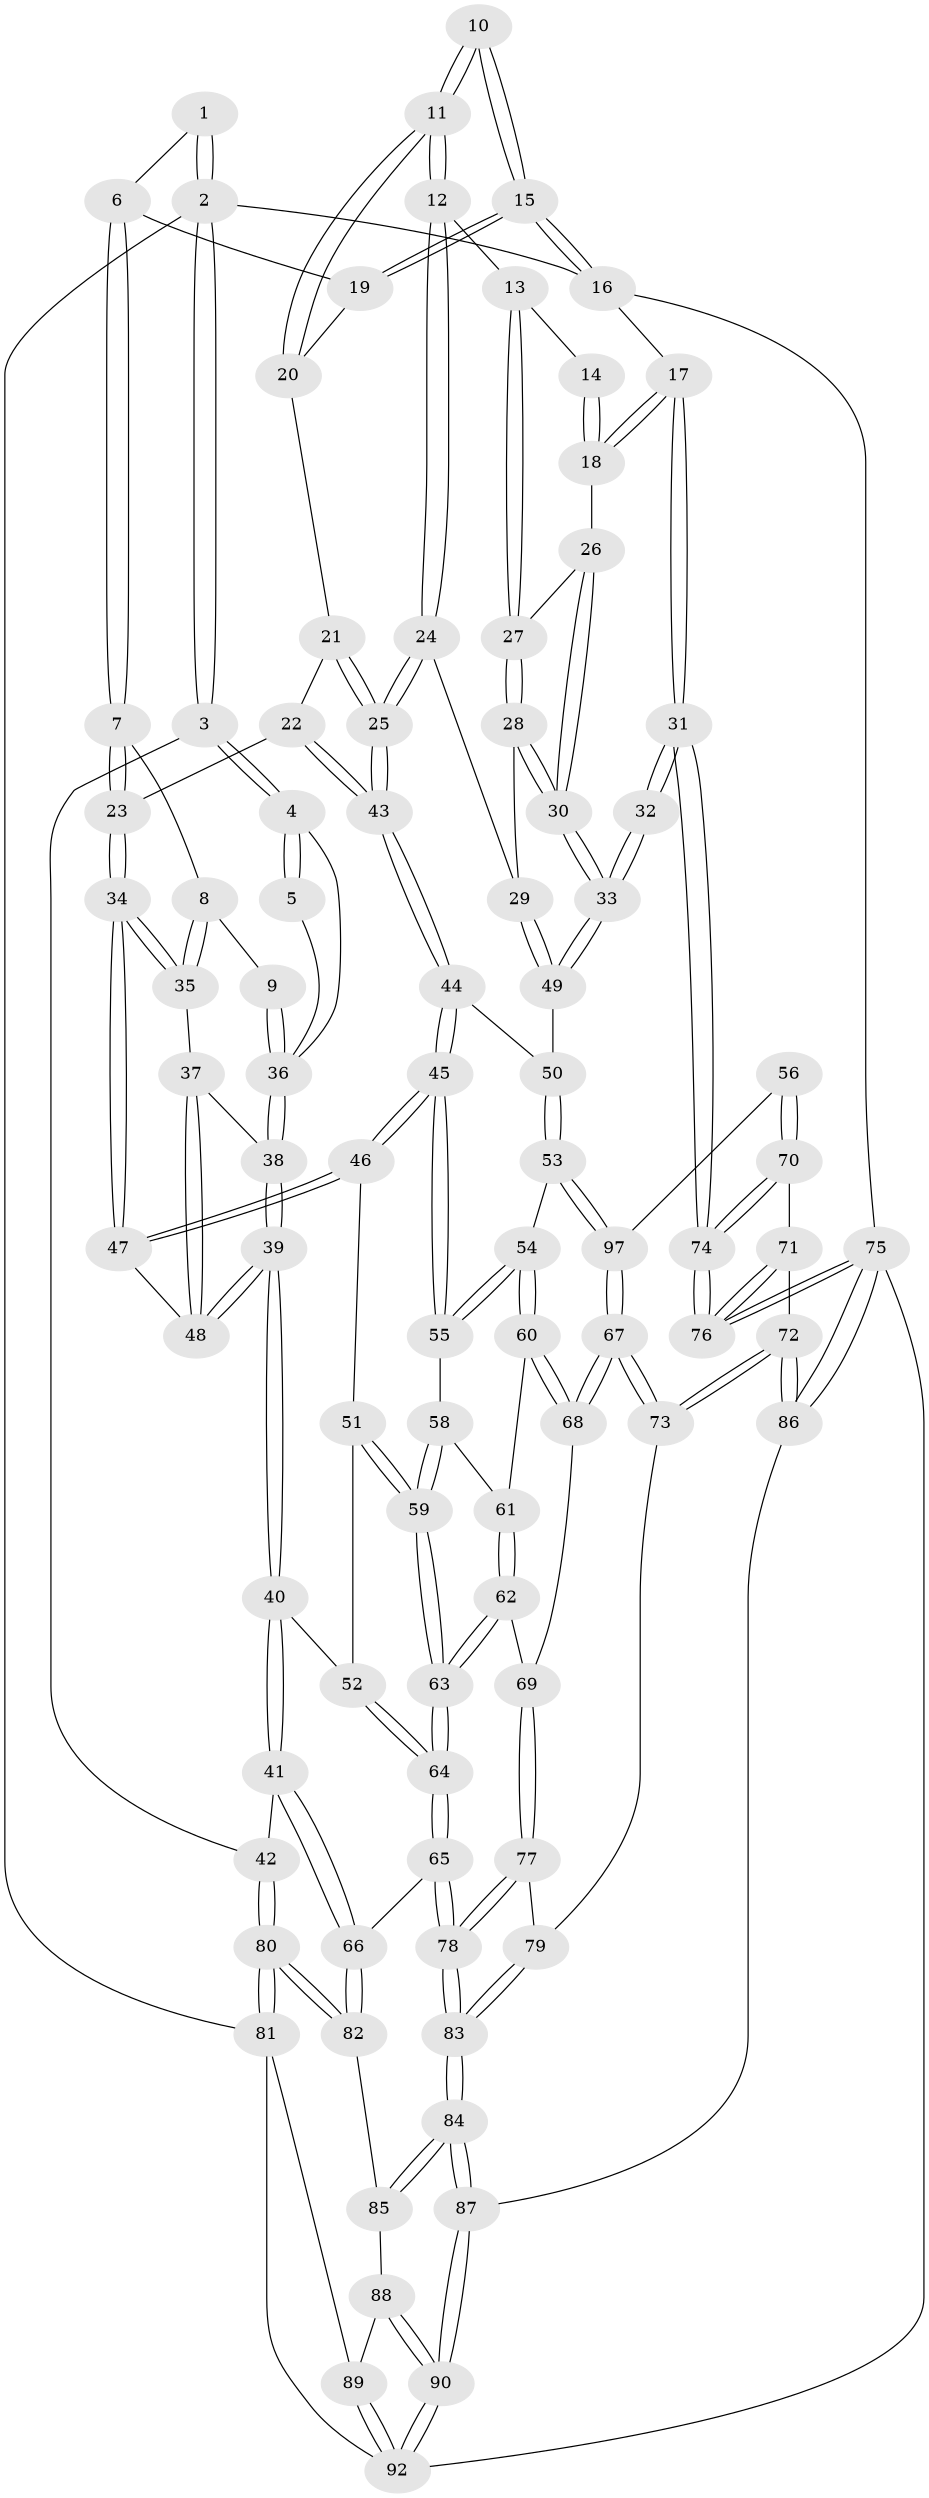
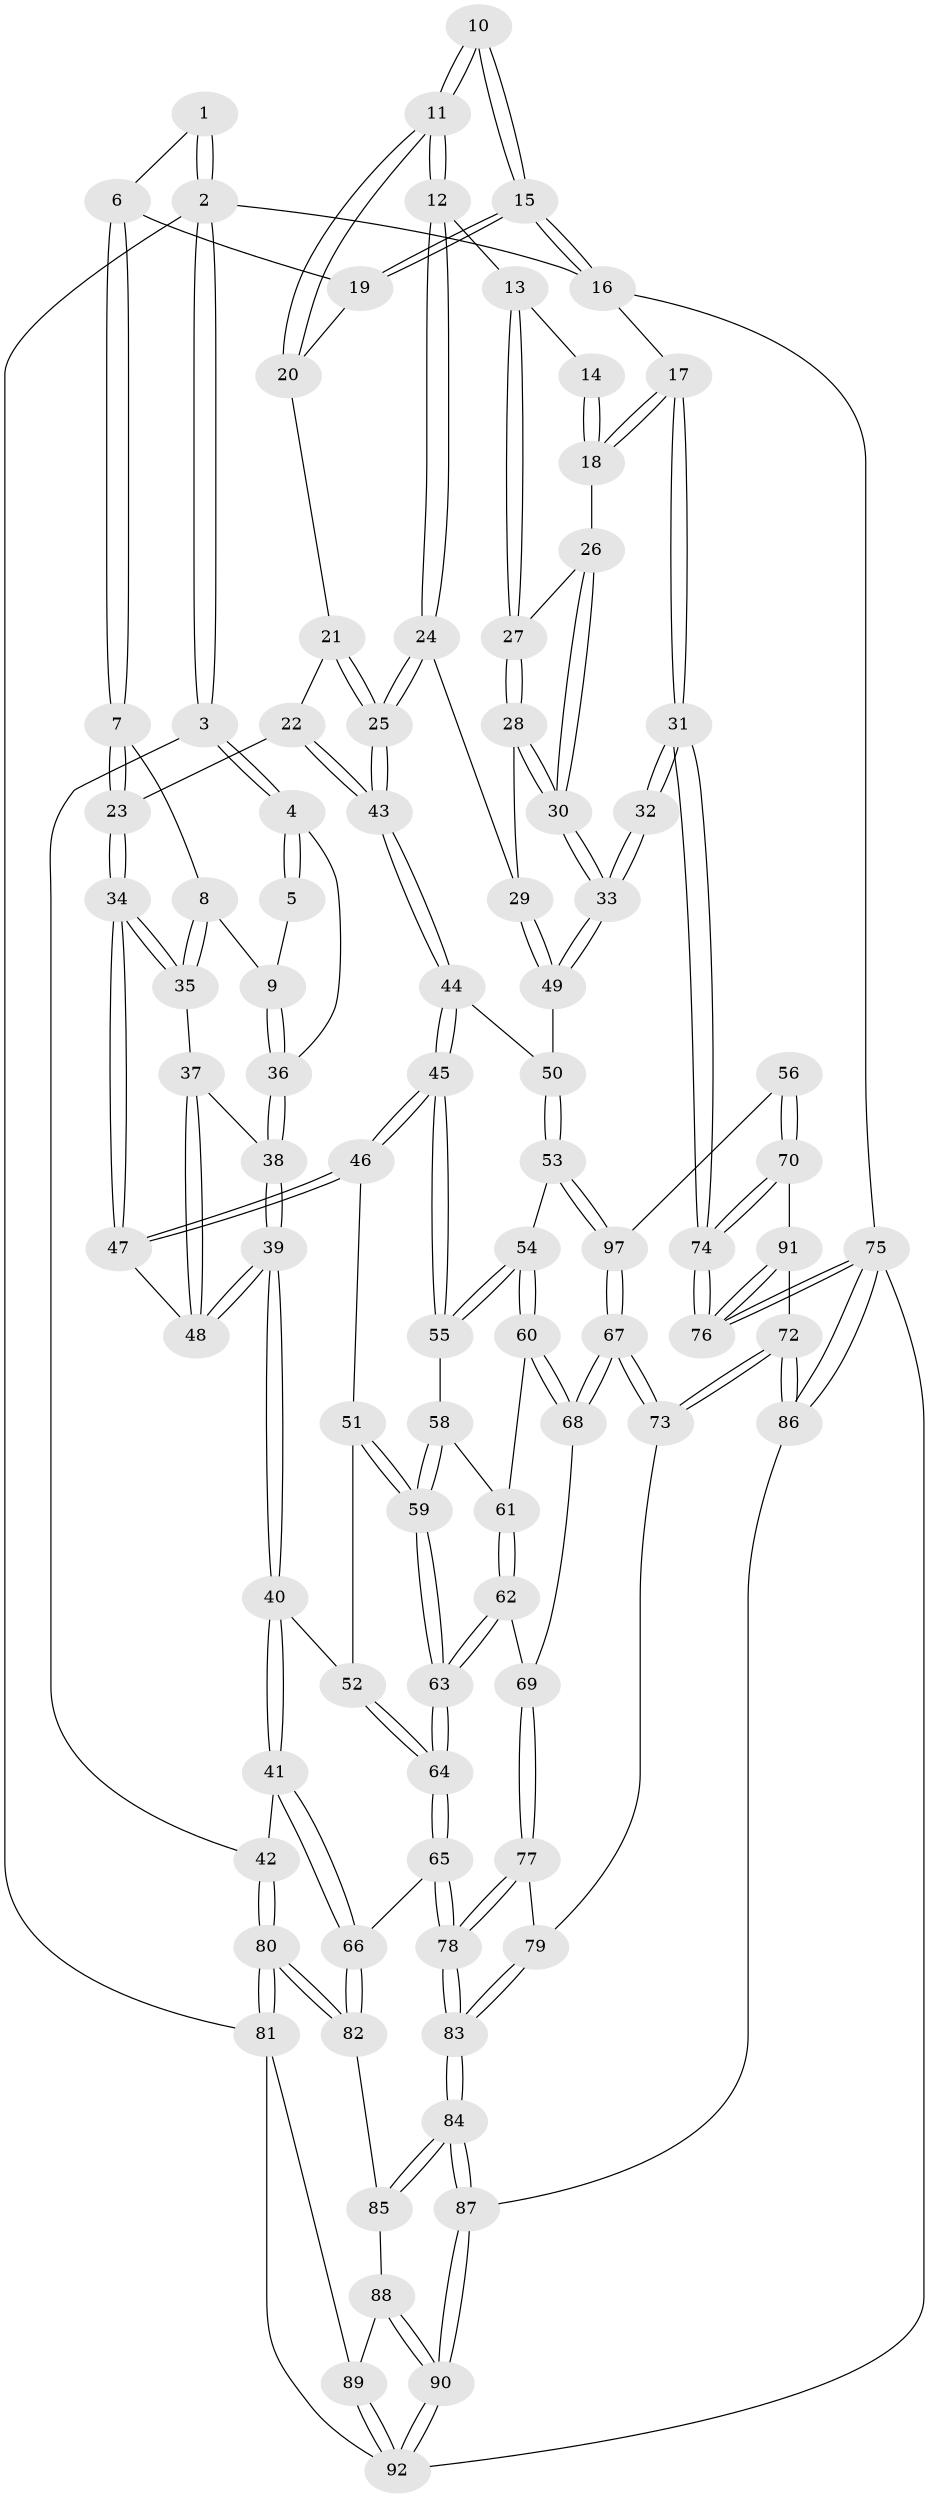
  graph {
    node [color=gray90 style=filled]
    1
    2
    6
    3
    16
    81
    7
    19
    4
    42
    17
    75
    n13 [label=92]
    89
    5
    36
    80
    9
    38
    8
    23
    20
    35
    34
    37
    10
    11
    15
    12
    13
    24
    21
    14
    27
    25
    29
    18
    28
    26
    31
    76
    86
    32
    74
    30
    22
    43
    44
    47
    49
    33
    50
    n53 [label=97]
    56
    70
    48
    39
    40
    41
    52
    66
    64
    82
    45
    46
    55
    53
    51
    58
    59
    54
    63
    65
    60
    67
    61
    68
-   71
+   71 [label=91]
    73
    62
    69
    77
    78
    83
    85
    79
    72
    87
    84
    88
    90
    1 -- 2
    1 -- 2
    1 -- 6
    2 -- 3
    2 -- 3
    2 -- 16
    2 -- 81
    6 -- 7
    6 -- 7
    6 -- 19
    3 -- 4
    3 -- 4
    3 -- 42
    16 -- 17
    16 -- 75
    81 -- n13
    81 -- 89
    7 -- 8
    7 -- 23
    7 -- 23
    19 -- 20
    4 -- 5
    4 -- 5
    4 -- 36
    42 -- 80
    42 -- 80
    17 -- 18
    17 -- 18
    17 -- 31
    17 -- 31
    75 -- n13
    75 -- 76
    75 -- 76
    75 -- 86
    75 -- 86
    89 -- n13
    89 -- n13
-   5 -- 36
+   5 -- 9
    36 -- 38
    36 -- 38
    80 -- 81
    80 -- 81
    80 -- 82
    80 -- 82
    9 -- 36
    9 -- 36
    38 -- 39
    38 -- 39
    8 -- 9
    8 -- 35
    8 -- 35
    23 -- 34
    23 -- 34
    20 -- 21
    35 -- 37
    34 -- 35
    34 -- 35
    34 -- 47
    34 -- 47
    37 -- 38
    37 -- 48
    37 -- 48
    10 -- 11
    10 -- 11
    10 -- 15
    10 -- 15
    11 -- 20
    11 -- 20
    11 -- 12
    11 -- 12
    15 -- 16
    15 -- 16
    15 -- 19
    15 -- 19
    12 -- 13
    12 -- 24
    12 -- 24
    13 -- 14
    13 -- 27
    13 -- 27
    24 -- 25
    24 -- 25
    24 -- 29
    21 -- 25
    21 -- 25
    21 -- 22
    14 -- 18
    14 -- 18
    27 -- 28
    27 -- 28
    25 -- 43
    25 -- 43
    29 -- 49
    29 -- 49
    18 -- 26
    28 -- 29
    28 -- 30
    28 -- 30
    26 -- 27
    26 -- 30
    26 -- 30
    31 -- 32
    31 -- 32
    31 -- 74
    31 -- 74
    86 -- 87
    32 -- 33
    32 -- 33
    74 -- 76
    74 -- 76
    30 -- 33
    30 -- 33
    22 -- 23
    22 -- 43
    22 -- 43
    43 -- 44
    43 -- 44
    44 -- 50
    44 -- 45
    44 -- 45
    47 -- 48
    49 -- 50
    33 -- 49
    33 -- 49
    50 -- 53
    50 -- 53
    n53 -- 67
    n53 -- 67
    56 -- n53
    56 -- 70
    56 -- 70
    70 -- 74
    70 -- 74
    70 -- 71
    39 -- 48
    39 -- 48
    39 -- 40
    39 -- 40
    40 -- 41
    40 -- 41
    40 -- 52
    41 -- 42
    41 -- 66
    41 -- 66
    52 -- 64
    52 -- 64
    66 -- 82
    66 -- 82
    64 -- 65
    64 -- 65
    82 -- 85
    45 -- 46
    45 -- 46
    45 -- 55
    45 -- 55
    46 -- 47
    46 -- 47
    46 -- 51
    55 -- 58
    53 -- n53
    53 -- n53
    53 -- 54
    51 -- 52
    51 -- 59
    51 -- 59
    58 -- 59
    58 -- 59
    58 -- 61
    59 -- 63
    59 -- 63
    54 -- 55
    54 -- 55
    54 -- 60
    54 -- 60
    63 -- 64
    63 -- 64
    65 -- 66
    65 -- 78
    65 -- 78
    60 -- 61
    60 -- 68
    60 -- 68
    67 -- 68
    67 -- 68
    67 -- 73
    67 -- 73
    61 -- 62
    61 -- 62
    68 -- 69
    71 -- 76
    71 -- 76
    71 -- 72
    73 -- 79
    62 -- 63
    62 -- 63
    62 -- 69
    69 -- 77
    69 -- 77
    77 -- 78
    77 -- 78
    77 -- 79
    78 -- 83
    78 -- 83
    83 -- 84
    83 -- 84
    85 -- 88
    79 -- 83
    79 -- 83
    72 -- 86
    72 -- 86
    72 -- 73
    72 -- 73
    87 -- 90
    87 -- 90
    84 -- 85
    84 -- 85
    84 -- 87
    84 -- 87
    88 -- 89
    88 -- 90
    88 -- 90
    90 -- n13
    90 -- n13
  }
